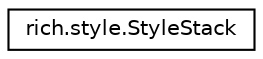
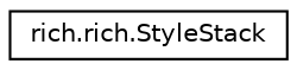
  digraph {
    rankdir=TB
-   n1 [color=black fillcolor=white fontname=Helvetica fontsize=10 height=0.2 label="rich.style.StyleStack" shape=record style=filled width=0.4]
+   n1 [color=black fillcolor=white fontname=Helvetica fontsize=10 height=0.2 label="rich.rich.StyleStack" shape=record style=filled width=0.4]
  }
